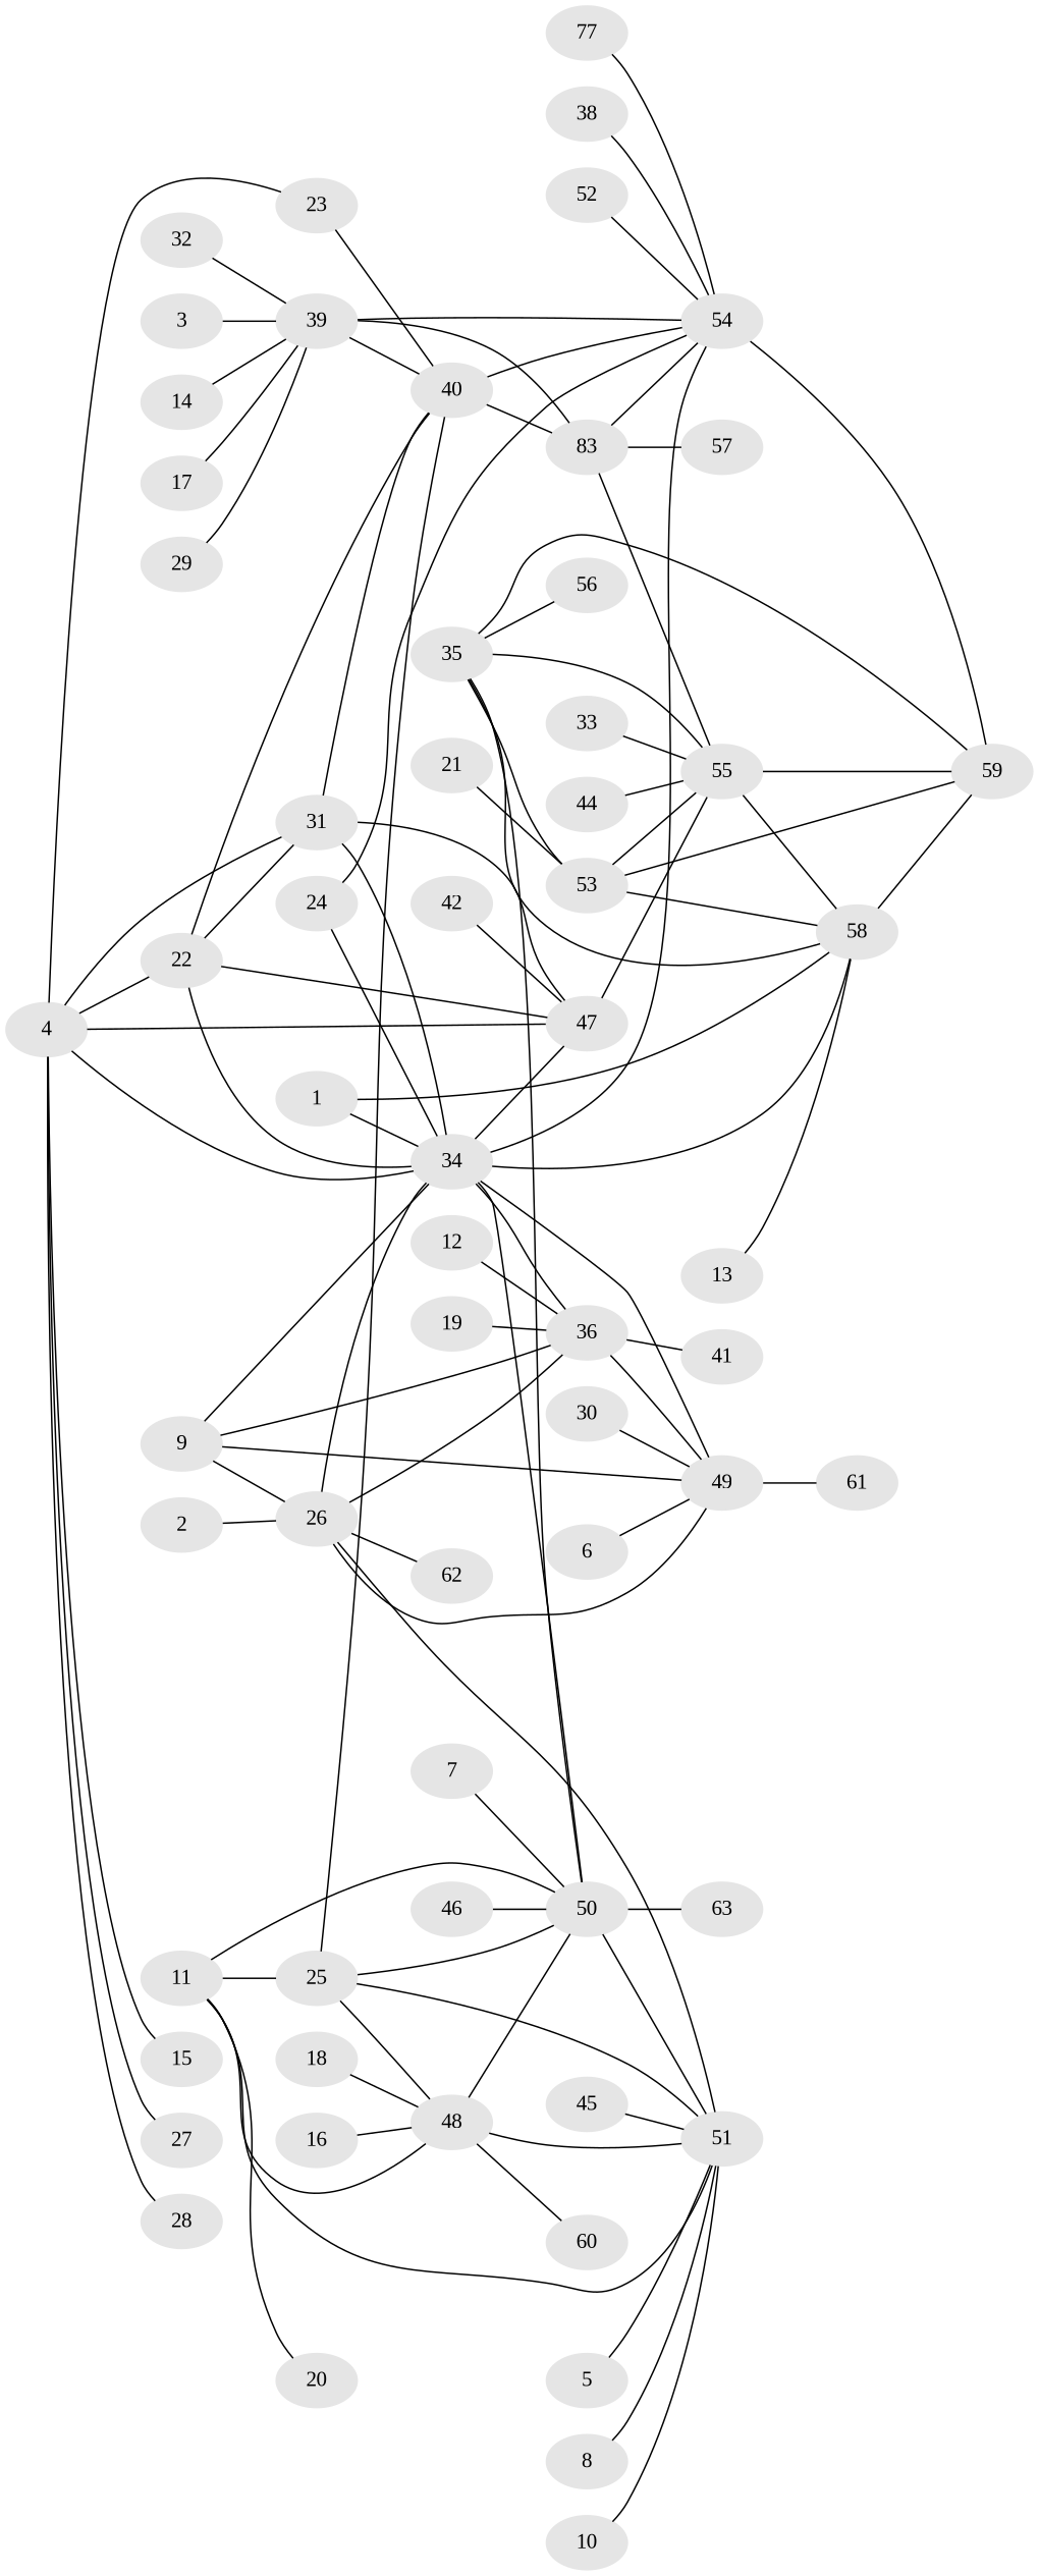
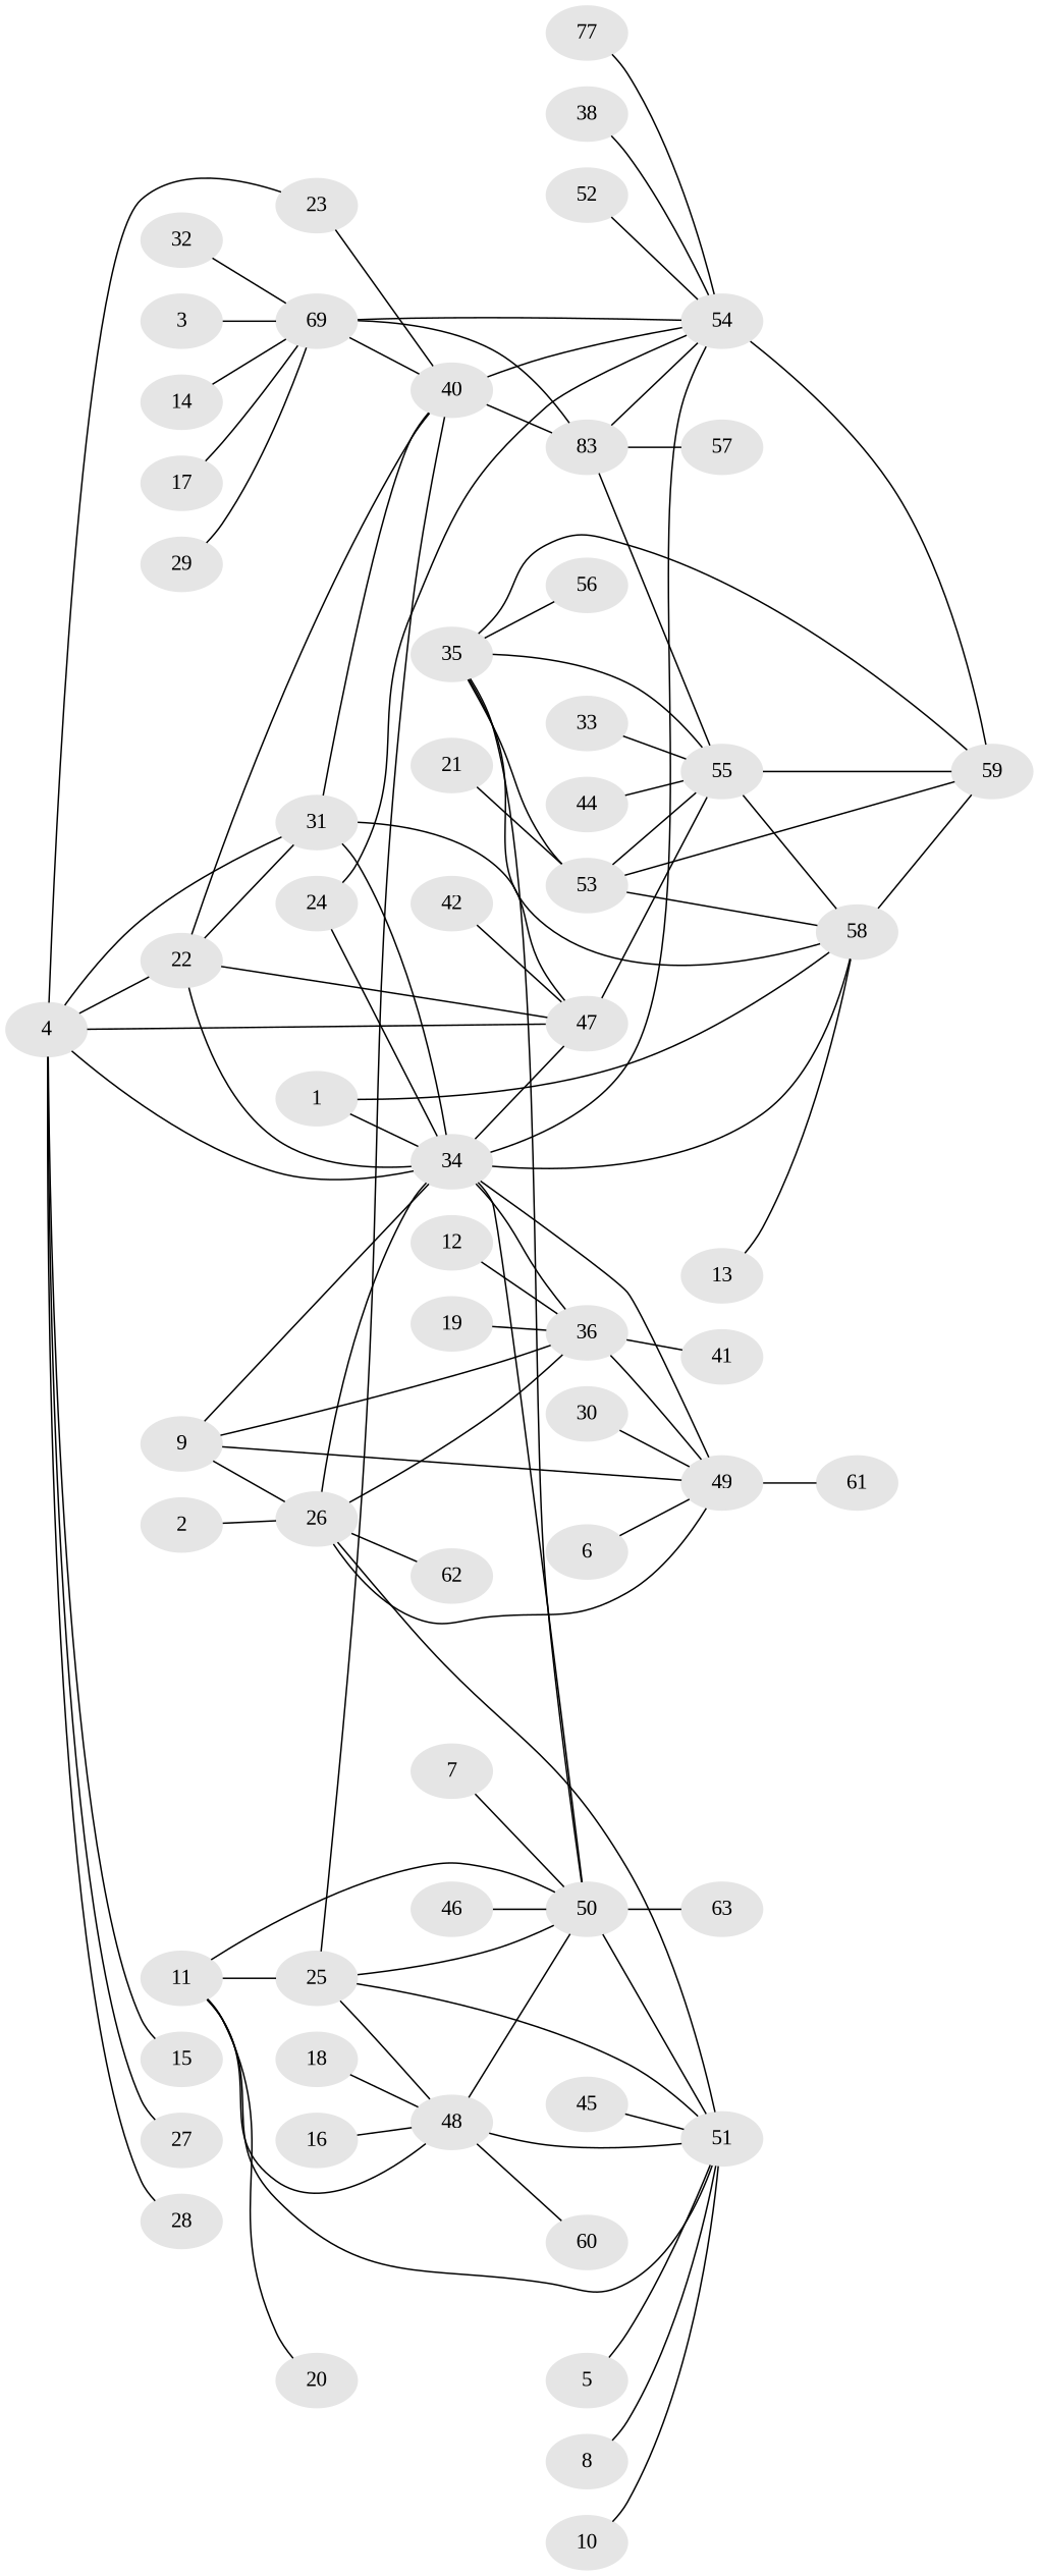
  graph {
    fontname="Liberation Serif"
    rankdir=LR
    node [color=gray90 fontname="Liberation Serif" style=filled]
    edge [fontname="Liberation Serif" weight=1.0]
    1
    34
    58
    47
    49
    50
    36
    54
    59
    2
    26
    51
    62
    3
-   39
+   39 [label=69]
    40
    n17 [label=83]
    4
    15
    22
    23
    27
    28
    31
    55
    5
    6
    61
    7
    63
    8
    9
    41
    10
    11
    20
    25
    48
    60
    12
    13
    14
    16
    17
    18
    19
    21
    53
    24
    29
    30
    32
    33
    35
    56
    n56 [label=77]
    38
    57
    42
    44
    45
    46
    52
    1 -- 34
    1 -- 58
    34 -- 58
    34 -- 47
    34 -- 49
    34 -- 50
    34 -- 36
    34 -- 54
    58 -- 59
    47 -- 55
    49 -- 61
    50 -- 51
    50 -- 63
    36 -- 49
    36 -- 41
    54 -- 59
    2 -- 26
    26 -- 34 [weight=2.0]
    26 -- 49 [weight=2.0]
    26 -- 36 [weight=2.0]
    26 -- 51
    26 -- 62
    3 -- 39
    39 -- 54 [weight=3.0]
    39 -- 40
    39 -- n17
    40 -- 54 [weight=3.0]
    40 -- n17
    n17 -- 54 [weight=3.0]
    n17 -- 55
    n17 -- 57
    4 -- 34 [weight=2.0]
    4 -- 47 [weight=2.0]
    4 -- 15
    4 -- 22 [weight=2.0]
    4 -- 23
    4 -- 27
    4 -- 28
    4 -- 31 [weight=2.0]
    22 -- 34
    22 -- 47
    22 -- 40
    22 -- 31
    23 -- 40
    31 -- 34
    31 -- 47
    31 -- 40
    55 -- 58 [weight=2.0]
    55 -- 59 [weight=2.0]
    5 -- 51
    6 -- 49
    7 -- 50
    8 -- 51
    9 -- 34
    9 -- 49
    9 -- 36
    9 -- 26 [weight=2.0]
    10 -- 51
    11 -- 50
    11 -- 51
    11 -- 20
    11 -- 25 [weight=2.0]
    11 -- 48
    25 -- 50 [weight=2.0]
    25 -- 51 [weight=2.0]
    25 -- 40
    25 -- 48 [weight=2.0]
    48 -- 50
    48 -- 51
    48 -- 60
    12 -- 36
    13 -- 58
    14 -- 39
    16 -- 48
    17 -- 39
    18 -- 48
    19 -- 36
    21 -- 53
    53 -- 58
    53 -- 59
    53 -- 55 [weight=2.0]
    24 -- 34
    24 -- 54
    29 -- 39
    30 -- 49
    32 -- 39
    33 -- 55
    35 -- 58
    35 -- 50
    35 -- 59
    35 -- 55 [weight=2.0]
    35 -- 53
    35 -- 56
    n56 -- 54
    38 -- 54
    42 -- 47
    44 -- 55
    45 -- 51
    46 -- 50
    52 -- 54
  }
